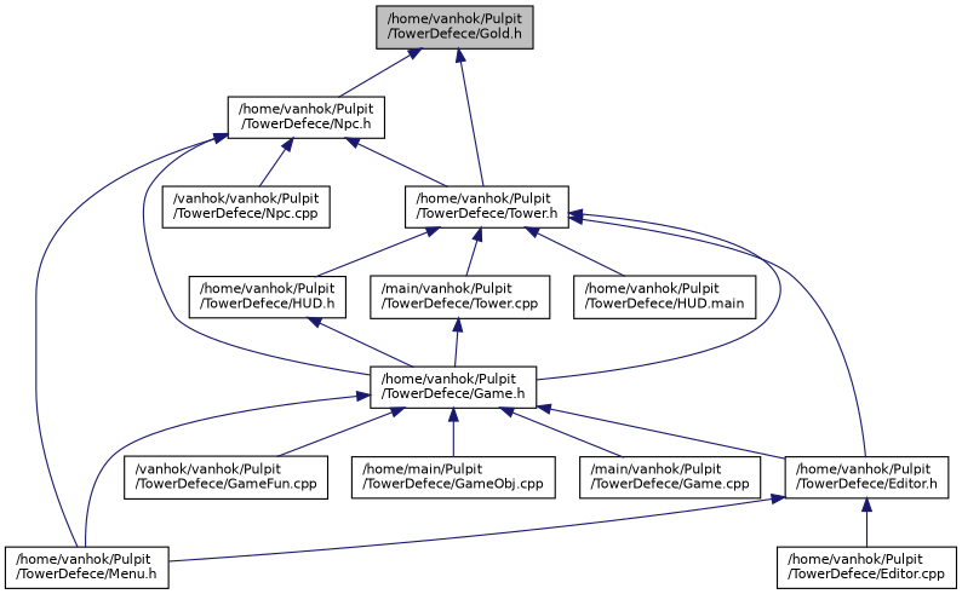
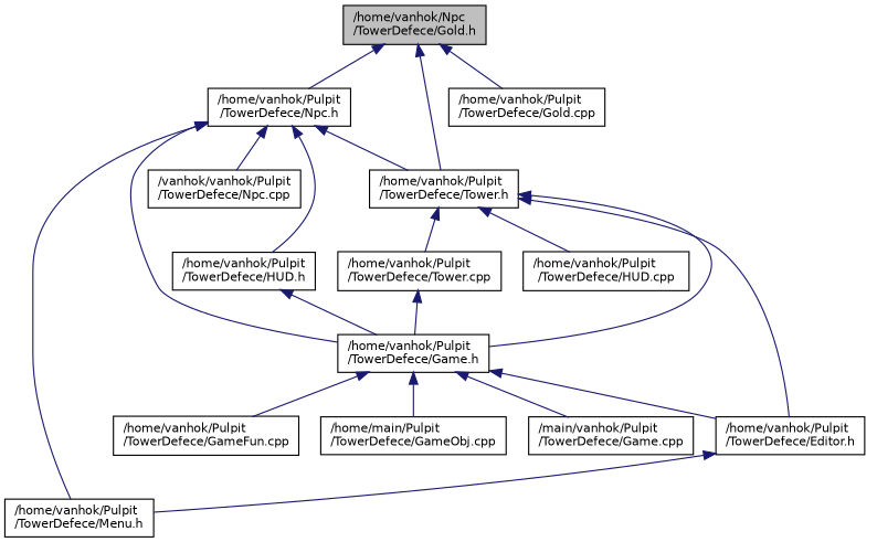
  digraph {
    node [color=black fillcolor=white fontname=Helvetica fontsize=10 shape=record style=filled]
    edge [color=midnightblue dir=back fontname=Helvetica fontsize=10 labelfontname=Helvetica labelfontsize=10 style=solid]
-   n1 [fillcolor=grey75 fontcolor=black height=0.2 label="/home/vanhok/Pulpit\l/TowerDefece/Gold.h" width=0.4]
+   n1 [fillcolor=grey75 fontcolor=black height=0.2 label="/home/vanhok/Npc\l/TowerDefece/Gold.h" width=0.4]
    n2 [height=0.2 label="/home/vanhok/Pulpit\l/TowerDefece/Npc.h" width=0.4]
    n3 [height=0.2 label="/home/vanhok/Pulpit\l/TowerDefece/Tower.h" width=0.4]
+   n4 [height=0.2 label="/home/vanhok/Pulpit\l/TowerDefece/Gold.cpp" width=0.4]
    n5 [height=0.2 label="/home/vanhok/Pulpit\l/TowerDefece/Game.h" width=0.4]
    n6 [height=0.2 label="/home/vanhok/Pulpit\l/TowerDefece/Menu.h" width=0.4]
    n7 [height=0.2 label="/vanhok/vanhok/Pulpit\l/TowerDefece/Npc.cpp" width=0.4]
    n8 [height=0.2 label="/home/vanhok/Pulpit\l/TowerDefece/HUD.h" width=0.4]
    n9 [height=0.2 label="/home/vanhok/Pulpit\l/TowerDefece/Editor.h" width=0.4]
-   n10 [height=0.2 label="/main/vanhok/Pulpit\l/TowerDefece/Tower.cpp" width=0.4]
-   n11 [height=0.2 label="/home/vanhok/Pulpit\l/TowerDefece/HUD.main" width=0.4]
+   n10 [height=0.2 label="/home/vanhok/Pulpit\l/TowerDefece/Tower.cpp" width=0.4]
+   n11 [height=0.2 label="/home/vanhok/Pulpit\l/TowerDefece/HUD.cpp" width=0.4]
    n12 [height=0.2 label="/main/vanhok/Pulpit\l/TowerDefece/Game.cpp" width=0.4]
-   n13 [height=0.2 label="/vanhok/vanhok/Pulpit\l/TowerDefece/GameFun.cpp" width=0.4]
+   n13 [height=0.2 label="/home/vanhok/Pulpit\l/TowerDefece/GameFun.cpp" width=0.4]
    n14 [height=0.2 label="/home/main/Pulpit\l/TowerDefece/GameObj.cpp" width=0.4]
-   n15 [height=0.2 label="/home/vanhok/Pulpit\l/TowerDefece/Editor.cpp" width=0.4]
    n1 -> n2
    n1 -> n3
+   n1 -> n4
    n2 -> n3
    n2 -> n5
    n2 -> n6
    n2 -> n7
    n3 -> n5
-   n3 -> n8
+   n2 -> n8
    n3 -> n9
    n3 -> n10
    n3 -> n11
-   n5 -> n6
    n5 -> n9
    n5 -> n12
    n5 -> n13
    n5 -> n14
    n8 -> n5
    n9 -> n6
-   n9 -> n15
    n10 -> n5
  }
